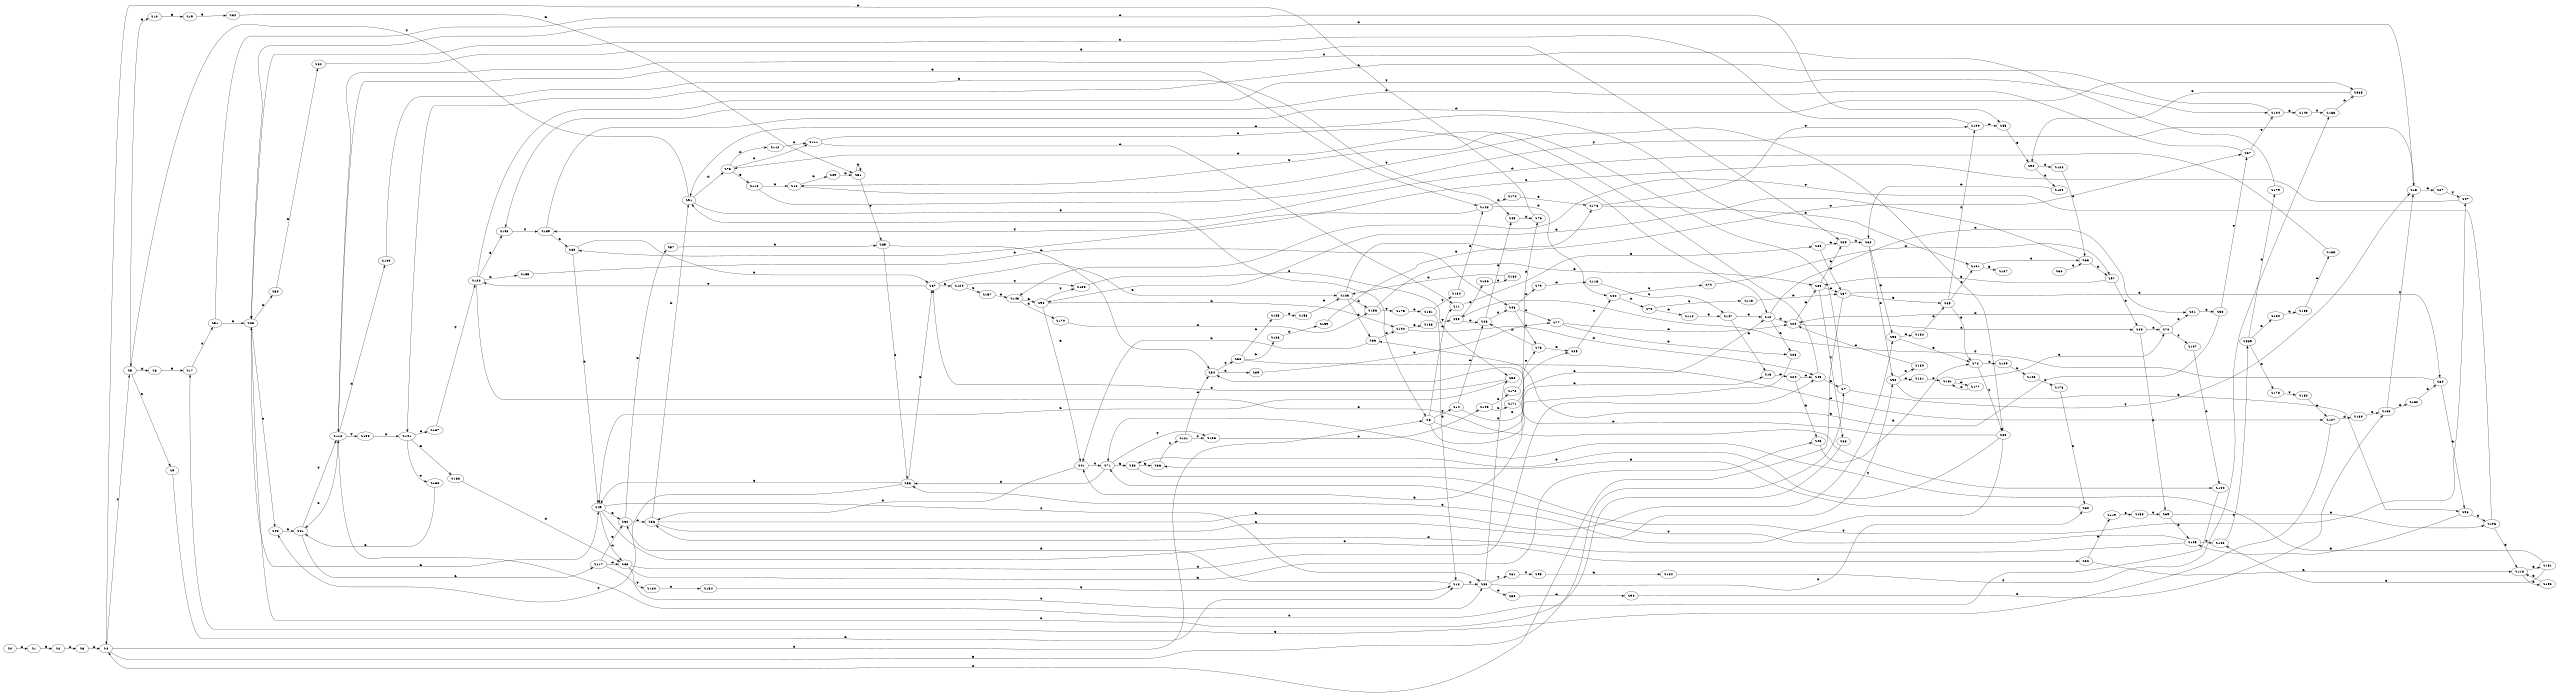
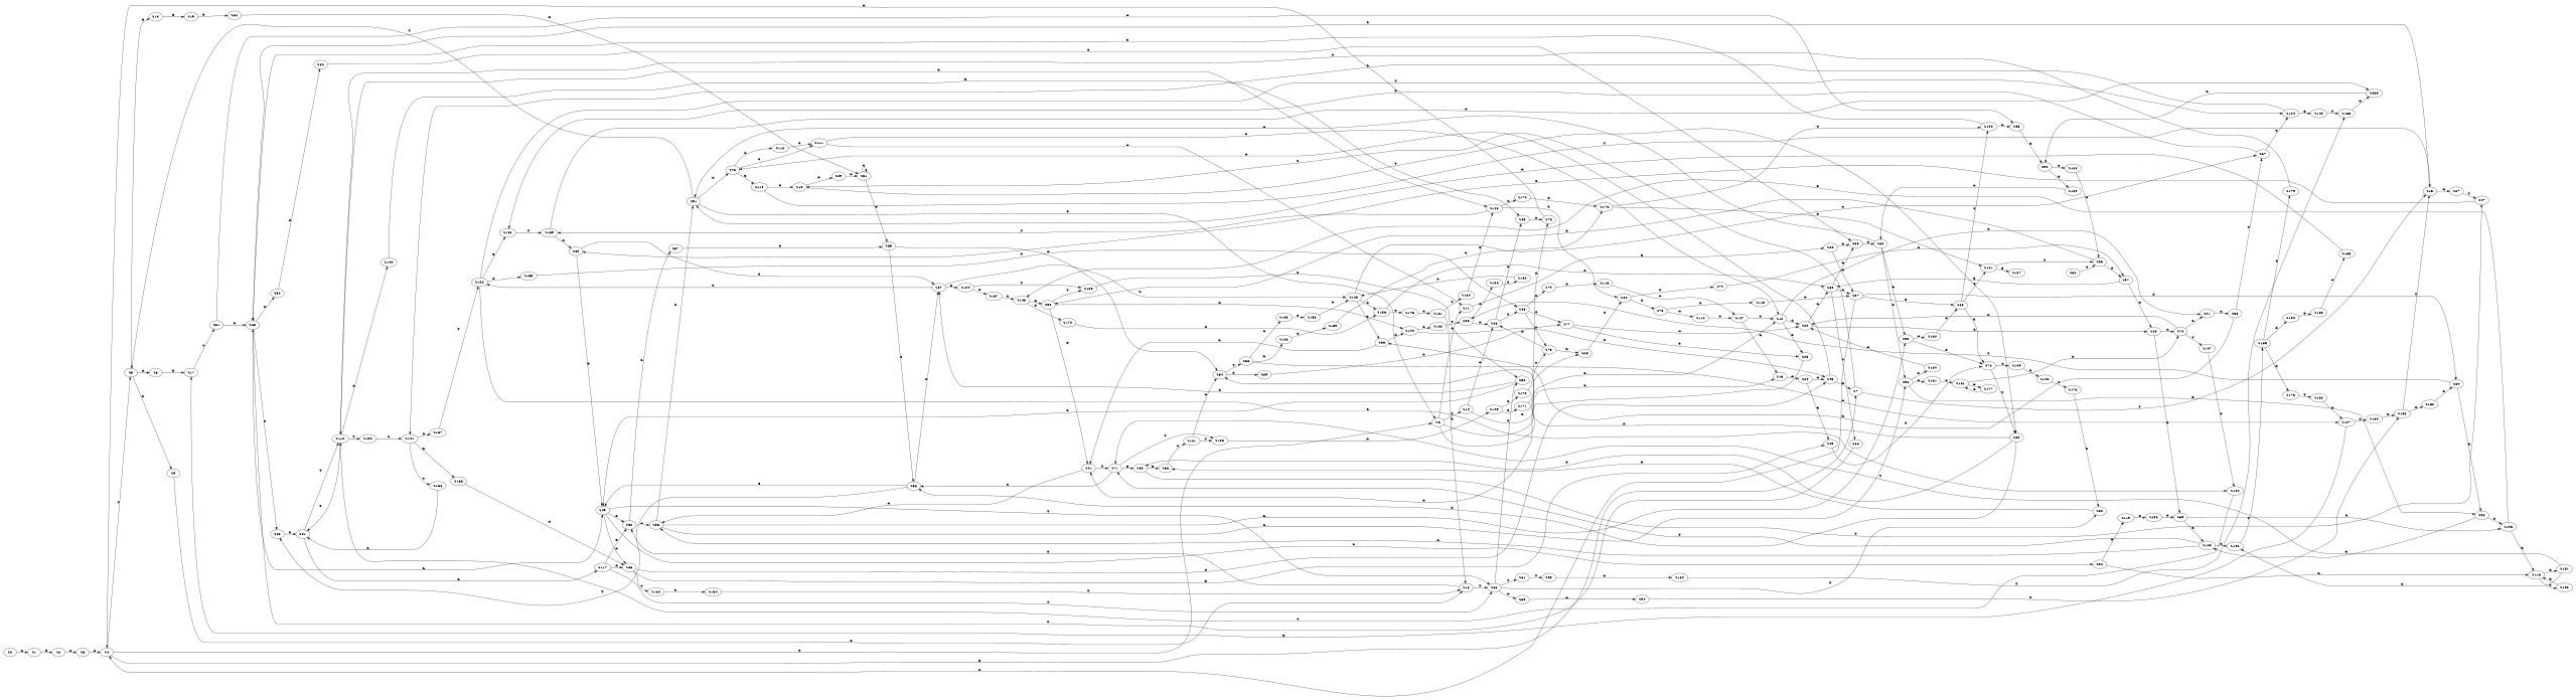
  strict digraph {
    rankdir=LR
    S0
    S1
    S2
    S3
    S4
    S5
    S6
    S7
    S8
    S9
    S10
    S11
    S12
    S13
    S14
    S15
    S16
    S17
    S18
    S19
    S20
    S21
    S22
    S23
    S24
    S25
    S26
    S27
    S28
    S29
    S30
    S31
    S32
    S33
    S34
    S35
    S37
    S38
    S39
    S40
    S41
    S42
    S43
    S44
    S45
    S46
    S47
    S48
    S49
    S50
    S51
    S52
    S53
    S54
    S55
    S56
    S57
    S58
    S59
    S60
    S61
    S62
    S36
    S63
    S64
    S65
    S66
    S67
    S68
    S69
    S70
    S71
    S72
    S73
    S74
    S75
    S76
    S77
    S78
    S79
    S80
    S81
    S82
    S83
    S84
    S85
    S86
    S87
    S88
    S89
    S90
    S91
    S92
    S93
    S94
    S95
    S96
    S97
    S98
    S99
    S100
    S101
    S102
    S103
    S104
    S105
    S106
    S107
    S108
    S109
    S110
    S111
    S112
    S113
    S114
    S115
    S116
    S117
    S118
    S119
    S120
    S121
    S122
    S123
    S124
    S125
    S126
    S127
    S128
    S129
    S130
    S131
    S132
    S133
    S134
    S135
    S136
    S137
    S138
    S139
    S140
    S141
    S142
    S143
    S144
    S145
    S146
    S147
    S148
    S149
    S150
    S151
    S152
    S153
    S154
    S155
    S156
    S157
    S158
    S159
    S160
    S161
    S162
    S163
    S164
    n166 [label=S365]
    S166
    S167
    S168
-   S169 [label=S569]
+   S169
    S170
    S171
    S172
    S173
    S174
    S175
    S176
    S177
    S178
    S179
    S180
    S181
    S182
    S183
    S184
    S185
    S0 -> S1 [label=A]
    S1 -> S2 [label=G]
    S2 -> S3 [label=A]
    S3 -> S4 [label=A]
    S4 -> S5 [label=T]
    S4 -> S6 [label=C]
    S4 -> S7 [label=G]
    S5 -> S8 [label=A]
    S5 -> S9 [label=C]
    S5 -> S10 [label=G]
    S6 -> S11 [label=A]
    S6 -> S12 [label=C]
    S6 -> S13 [label=G]
    S6 -> S14 [label=T]
    S7 -> S15 [label=T]
    S7 -> S16 [label=G]
    S8 -> S17 [label=G]
    S9 -> S18 [label=G]
    S10 -> S19 [label=G]
    S11 -> S20 [label=G]
    S12 -> S21 [label=C]
    S12 -> S22 [label=A]
    S12 -> S23 [label=G]
    S13 -> S24 [label=A]
    S14 -> S25 [label=G]
    S14 -> S26 [label=A]
    S15 -> S27 [label=G]
    S15 -> S28 [label=C]
    S16 -> S29 [label=G]
    S16 -> S30 [label=T]
    S17 -> S31 [label=T]
    S18 -> S32 [label=G]
    S18 -> S33 [label=T]
    S19 -> S34 [label=G]
    S20 -> S35 [label=G]
    S20 -> S37 [label=A]
    S21 -> S38 [label=C]
    S22 -> S39 [label=G]
    S22 -> S40 [label=C]
    S23 -> S41 [label=G]
    S24 -> S42 [label=G]
    S24 -> S43 [label=A]
    S25 -> S44 [label=C]
    S26 -> S45 [label=G]
    S26 -> S46 [label=C]
    S27 -> S47 [label=T]
    S28 -> S48 [label=T]
    S28 -> S49 [label=G]
    S28 -> S50 [label=A]
    S29 -> S51 [label=G]
    S30 -> S52 [label=G]
    S30 -> S53 [label=C]
    S30 -> S54 [label=A]
    S31 -> S28 [label=C]
    S31 -> S55 [label=A]
    S32 -> S56 [label=A]
    S32 -> S57 [label=G]
    S33 -> S58 [label=C]
    S33 -> S59 [label=A]
    S33 -> S60 [label=G]
    S33 -> S61 [label=T]
    S34 -> S51 [label=G]
    S35 -> S62 [label=A]
    S37 -> S4 [label=A]
    S37 -> S64 [label=C]
    S37 -> S65 [label=G]
    S38 -> S66 [label=G]
    S38 -> S67 [label=T]
    S39 -> S35 [label=G]
    S39 -> S37 [label=A]
    S39 -> S68 [label=T]
    S40 -> S69 [label=G]
    S40 -> S70 [label=C]
    S41 -> S56 [label=A]
    S41 -> S71 [label=T]
    S42 -> S72 [label=G]
    S43 -> S7 [label=G]
    S43 -> S73 [label=A]
    S44 -> S74 [label=C]
    S44 -> S75 [label=A]
    S45 -> S76 [label=A]
    S46 -> S77 [label=C]
    S46 -> S78 [label=T]
    S46 -> S79 [label=A]
    S47 -> S80 [label=C]
    S48 -> S81 [label=C]
    S49 -> S32 [label=G]
    S49 -> S33 [label=T]
    S49 -> S82 [label=C]
    S49 -> S83 [label=A]
    S50 -> S84 [label=G]
    S51 -> S51 [label=G]
    S51 -> S85 [label=T]
    S52 -> S47 [label=T]
    S52 -> S86 [label=G]
    S53 -> S48 [label=T]
    S53 -> S49 [label=G]
    S53 -> S87 [label=C]
    S54 -> S88 [label=T]
    S54 -> S89 [label=C]
    S55 -> S90 [label=G]
    S56 -> S91 [label=A]
    S56 -> S92 [label=C]
    S56 -> S93 [label=G]
    S57 -> S85 [label=C]
    S58 -> S49 [label=G]
    S58 -> S87 [label=C]
    S59 -> S94 [label=A]
    S60 -> S86 [label=G]
    S61 -> S95 [label=T]
    S62 -> S91 [label=A]
    S62 -> S92 [label=C]
    S62 -> S93 [label=G]
    S36 -> S63 [label=C]
    S63 -> S96 [label=G]
    S63 -> S97 [label=A]
    S64 -> S98 [label=G]
    S64 -> S99 [label=T]
    S65 -> S72 [label=G]
    S65 -> S100 [label=T]
    S65 -> S101 [label=C]
    S66 -> S41 [label=G]
    S66 -> S102 [label=A]
    S67 -> S103 [label=G]
    S67 -> S104 [label=T]
    S68 -> S28 [label=C]
    S69 -> S105 [label=G]
    S69 -> S106 [label=C]
    S70 -> S21 [label=C]
    S70 -> S22 [label=A]
    S70 -> S107 [label=T]
    S71 -> S52 [label=G]
    S71 -> S53 [label=C]
    S71 -> S108 [label=T]
    S72 -> S30 [label=T]
    S72 -> S109 [label=C]
    S73 -> S110 [label=G]
    S73 -> S111 [label=C]
    S73 -> S112 [label=A]
    S74 -> S97 [label=A]
    S75 -> S113 [label=G]
    S75 -> S114 [label=A]
    S76 -> S4 [label=A]
    S77 -> S22 [label=A]
    S77 -> S23 [label=G]
    S78 -> S25 [label=G]
    S78 -> S26 [label=A]
    S79 -> S115 [label=A]
    S80 -> S49 [label=G]
    S80 -> S87 [label=C]
    S81 -> S116 [label=T]
    S81 -> S117 [label=G]
    S82 -> S118 [label=G]
    S82 -> S119 [label=A]
    S83 -> S42 [label=G]
    S83 -> S43 [label=A]
    S83 -> S120 [label=T]
    S84 -> S35 [label=G]
    S85 -> S53 [label=C]
    S85 -> S54 [label=A]
    S86 -> S121 [label=T]
    S87 -> S122 [label=T]
    S87 -> S123 [label=C]
    S87 -> S124 [label=G]
    S88 -> S125 [label=C]
    S88 -> S126 [label=G]
    S88 -> S127 [label=A]
    S89 -> S77 [label=C]
    S90 -> S128 [label=C]
    S90 -> S129 [label=G]
    S91 -> S5 [label=T]
    S91 -> S6 [label=C]
    S91 -> S73 [label=A]
    S92 -> S98 [label=G]
    S92 -> S130 [label=C]
    S92 -> S131 [label=A]
    S93 -> S72 [label=G]
    S93 -> S132 [label=A]
    S94 -> S133 [label=G]
    S95 -> S134 [label=G]
    S96 -> S41 [label=G]
    S96 -> S102 [label=A]
    S96 -> S135 [label=T]
    S97 -> S39 [label=G]
    S97 -> S40 [label=C]
    S98 -> S105 [label=G]
    S98 -> S106 [label=C]
    S99 -> S26 [label=A]
    S99 -> S136 [label=C]
    S100 -> S28 [label=C]
    S100 -> S55 [label=A]
    S101 -> S63 [label=C]
    S101 -> S137 [label=G]
    S102 -> S43 [label=A]
    S102 -> S138 [label=C]
    S103 -> S139 [label=T]
    S104 -> S140 [label=G]
    S104 -> S141 [label=C]
    S105 -> S56 [label=A]
    S105 -> S71 [label=T]
    S105 -> S142 [label=C]
    S106 -> S118 [label=G]
-   S106 -> S143 [label=T]
+   S106 -> S143 [label=C]
    S107 -> S144 [label=C]
    S108 -> S145 [label=A]
    S109 -> S146 [label=G]
    S110 -> S15 [label=T]
    S110 -> S16 [label=G]
    S111 -> S11 [label=A]
    S111 -> S12 [label=C]
    S112 -> S111 [label=C]
    S113 -> S37 [label=A]
    S114 -> S147 [label=C]
    S115 -> S147 [label=C]
    S116 -> S81 [label=C]
    S116 -> S148 [label=G]
    S116 -> S149 [label=A]
    S116 -> S150 [label=T]
    S117 -> S32 [label=G]
    S117 -> S33 [label=T]
    S117 -> S83 [label=A]
    S118 -> S151 [label=G]
    S118 -> S152 [label=C]
    S119 -> S153 [label=C]
    S120 -> S154 [label=C]
    S121 -> S54 [label=A]
    S121 -> S108 [label=T]
    S122 -> S103 [label=G]
    S122 -> S104 [label=T]
    S122 -> S144 [label=C]
    S122 -> S155 [label=A]
    S123 -> S66 [label=G]
    S123 -> S67 [label=T]
    S123 -> S156 [label=A]
    S124 -> S135 [label=T]
    S124 -> S157 [label=C]
    S125 -> S158 [label=C]
    S126 -> S159 [label=A]
    S127 -> S17 [label=G]
    S127 -> S160 [label=A]
    S128 -> S63 [label=C]
    S129 -> S62 [label=A]
    S130 -> S22 [label=A]
    S131 -> S161 [label=C]
    S132 -> S65 [label=G]
    S133 -> S15 [label=T]
    S133 -> S162 [label=A]
    S134 -> S163 [label=T]
    S135 -> S58 [label=C]
    S136 -> S164 [label=C]
    S138 -> S99 [label=T]
    S139 -> S80 [label=C]
    S139 -> n166 [label=A]
    S140 -> S163 [label=T]
    S141 -> S166 [label=T]
    S141 -> S167 [label=C]
    S141 -> S168 [label=G]
    S142 -> S169 [label=T]
    S143 -> S96 [label=G]
    S143 -> S170 [label=C]
    S144 -> S116 [label=T]
    S145 -> S171 [label=C]
    S145 -> S172 [label=G]
    S146 -> S173 [label=T]
    S147 -> S12 [label=C]
    S147 -> S13 [label=G]
    S148 -> S44 [label=C]
    S148 -> S139 [label=T]
    S148 -> S174 [label=A]
    S149 -> S45 [label=G]
    S150 -> S141 [label=C]
    S151 -> S71 [label=T]
    S151 -> S142 [label=C]
    S152 -> S118 [label=G]
    S153 -> S69 [label=G]
    S154 -> S18 [label=G]
    S155 -> S46 [label=C]
    S156 -> S39 [label=G]
    S156 -> S175 [label=T]
    S157 -> S143 [label=C]
    S158 -> S123 [label=C]
    S159 -> S176 [label=G]
    S160 -> S133 [label=G]
    S161 -> S70 [label=C]
    S161 -> S177 [label=A]
    S162 -> S64 [label=C]
    S163 -> n166 [label=A]
    S164 -> S123 [label=C]
    n166 -> S90 [label=G]
    S166 -> S81 [label=C]
    S167 -> S122 [label=T]
    S168 -> S83 [label=A]
    S169 -> S178 [label=A]
    S169 -> S179 [label=C]
    S169 -> S180 [label=G]
    S170 -> S156 [label=A]
    S171 -> S78 [label=T]
    S172 -> S76 [label=A]
    S173 -> S60 [label=G]
    S174 -> S176 [label=G]
    S175 -> S181 [label=C]
    S176 -> S100 [label=T]
    S176 -> S101 [label=C]
    S177 -> S161 [label=C]
    S178 -> S182 [label=T]
    S179 -> S116 [label=T]
    S180 -> S183 [label=G]
    S181 -> S18 [label=G]
    S181 -> S184 [label=T]
    S182 -> S127 [label=A]
    S183 -> S185 [label=A]
    S184 -> S148 [label=G]
    S185 -> S91 [label=A]
  }
